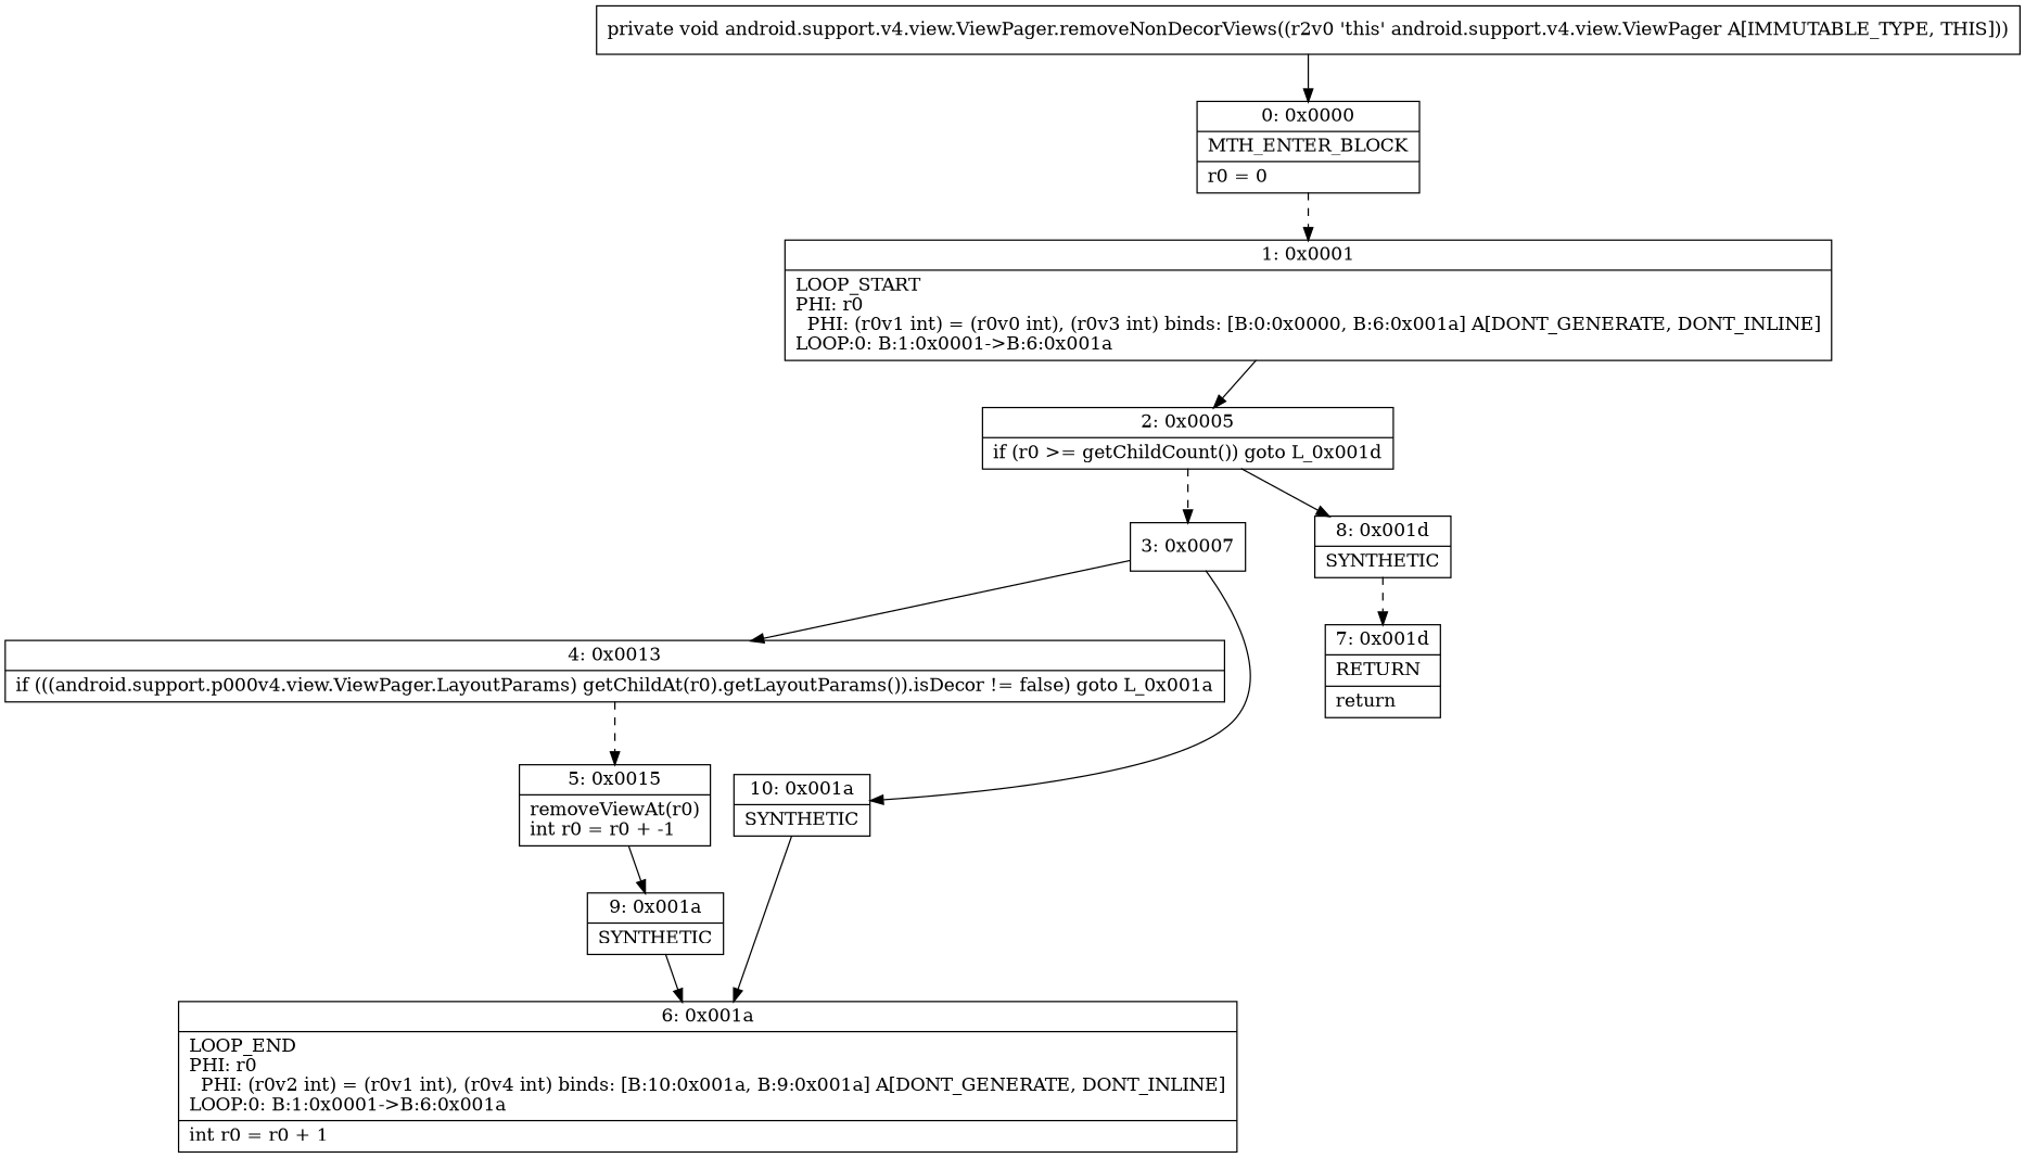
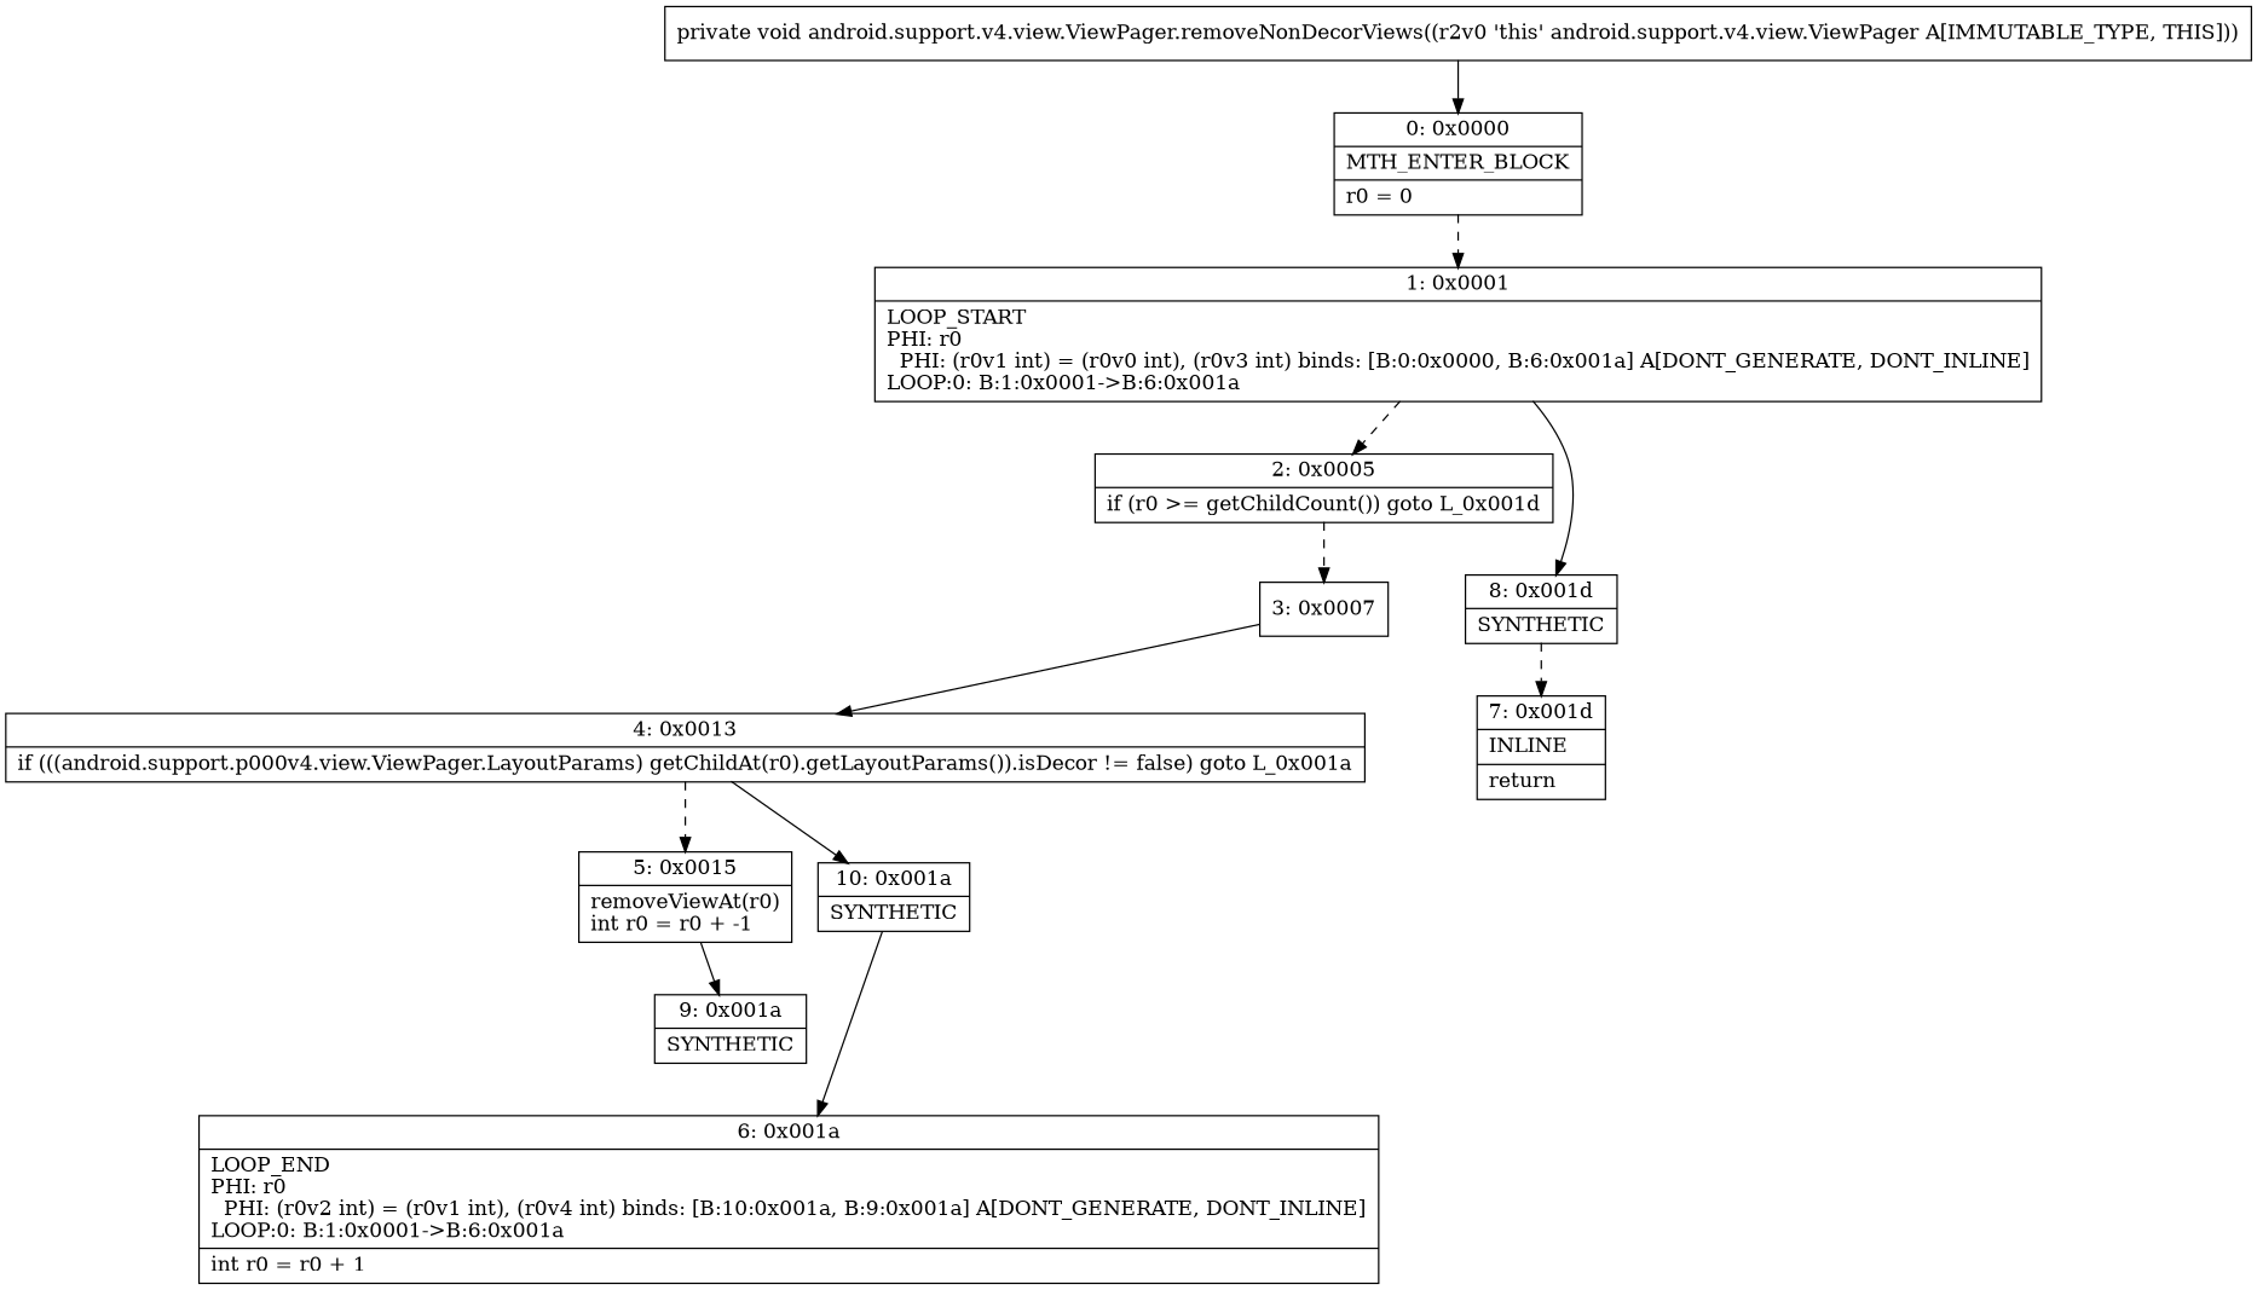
  digraph {
    node [shape=record]
    n1 [label="{0\:\ 0x0000|MTH_ENTER_BLOCK\l|r0 = 0\l}"]
    n2 [label="{1\:\ 0x0001|LOOP_START\lPHI: r0 \l  PHI: (r0v1 int) = (r0v0 int), (r0v3 int) binds: [B:0:0x0000, B:6:0x001a] A[DONT_GENERATE, DONT_INLINE]\lLOOP:0: B:1:0x0001\-\>B:6:0x001a\l}"]
    n3 [label="{2\:\ 0x0005|if (r0 \>= getChildCount()) goto L_0x001d\l}"]
    n4 [label="{3\:\ 0x0007}"]
    n5 [label="{8\:\ 0x001d|SYNTHETIC\l}"]
    n6 [label="{4\:\ 0x0013|if (((android.support.p000v4.view.ViewPager.LayoutParams) getChildAt(r0).getLayoutParams()).isDecor != false) goto L_0x001a\l}"]
-   n7 [label="{7\:\ 0x001d|RETURN\l|return\l}"]
+   n7 [label="{7\:\ 0x001d|INLINE\l|return\l}"]
    n8 [label="{5\:\ 0x0015|removeViewAt(r0)\lint r0 = r0 + \-1\l}"]
    n9 [label="{10\:\ 0x001a|SYNTHETIC\l}"]
    n10 [label="{9\:\ 0x001a|SYNTHETIC\l}"]
    n11 [label="{6\:\ 0x001a|LOOP_END\lPHI: r0 \l  PHI: (r0v2 int) = (r0v1 int), (r0v4 int) binds: [B:10:0x001a, B:9:0x001a] A[DONT_GENERATE, DONT_INLINE]\lLOOP:0: B:1:0x0001\-\>B:6:0x001a\l|int r0 = r0 + 1\l}"]
    n12 [label="{private void android.support.v4.view.ViewPager.removeNonDecorViews((r2v0 'this' android.support.v4.view.ViewPager A[IMMUTABLE_TYPE, THIS])) }"]
    n1 -> n2 [style=dashed]
-   n2 -> n3
+   n2 -> n3 [style=dashed]
    n3 -> n4 [style=dashed]
-   n3 -> n5
+   n2 -> n5
    n4 -> n6
    n5 -> n7 [style=dashed]
    n6 -> n8 [style=dashed]
-   n4 -> n9
+   n6 -> n9
    n8 -> n10
    n9 -> n11
-   n10 -> n11
    n12 -> n1
  }
